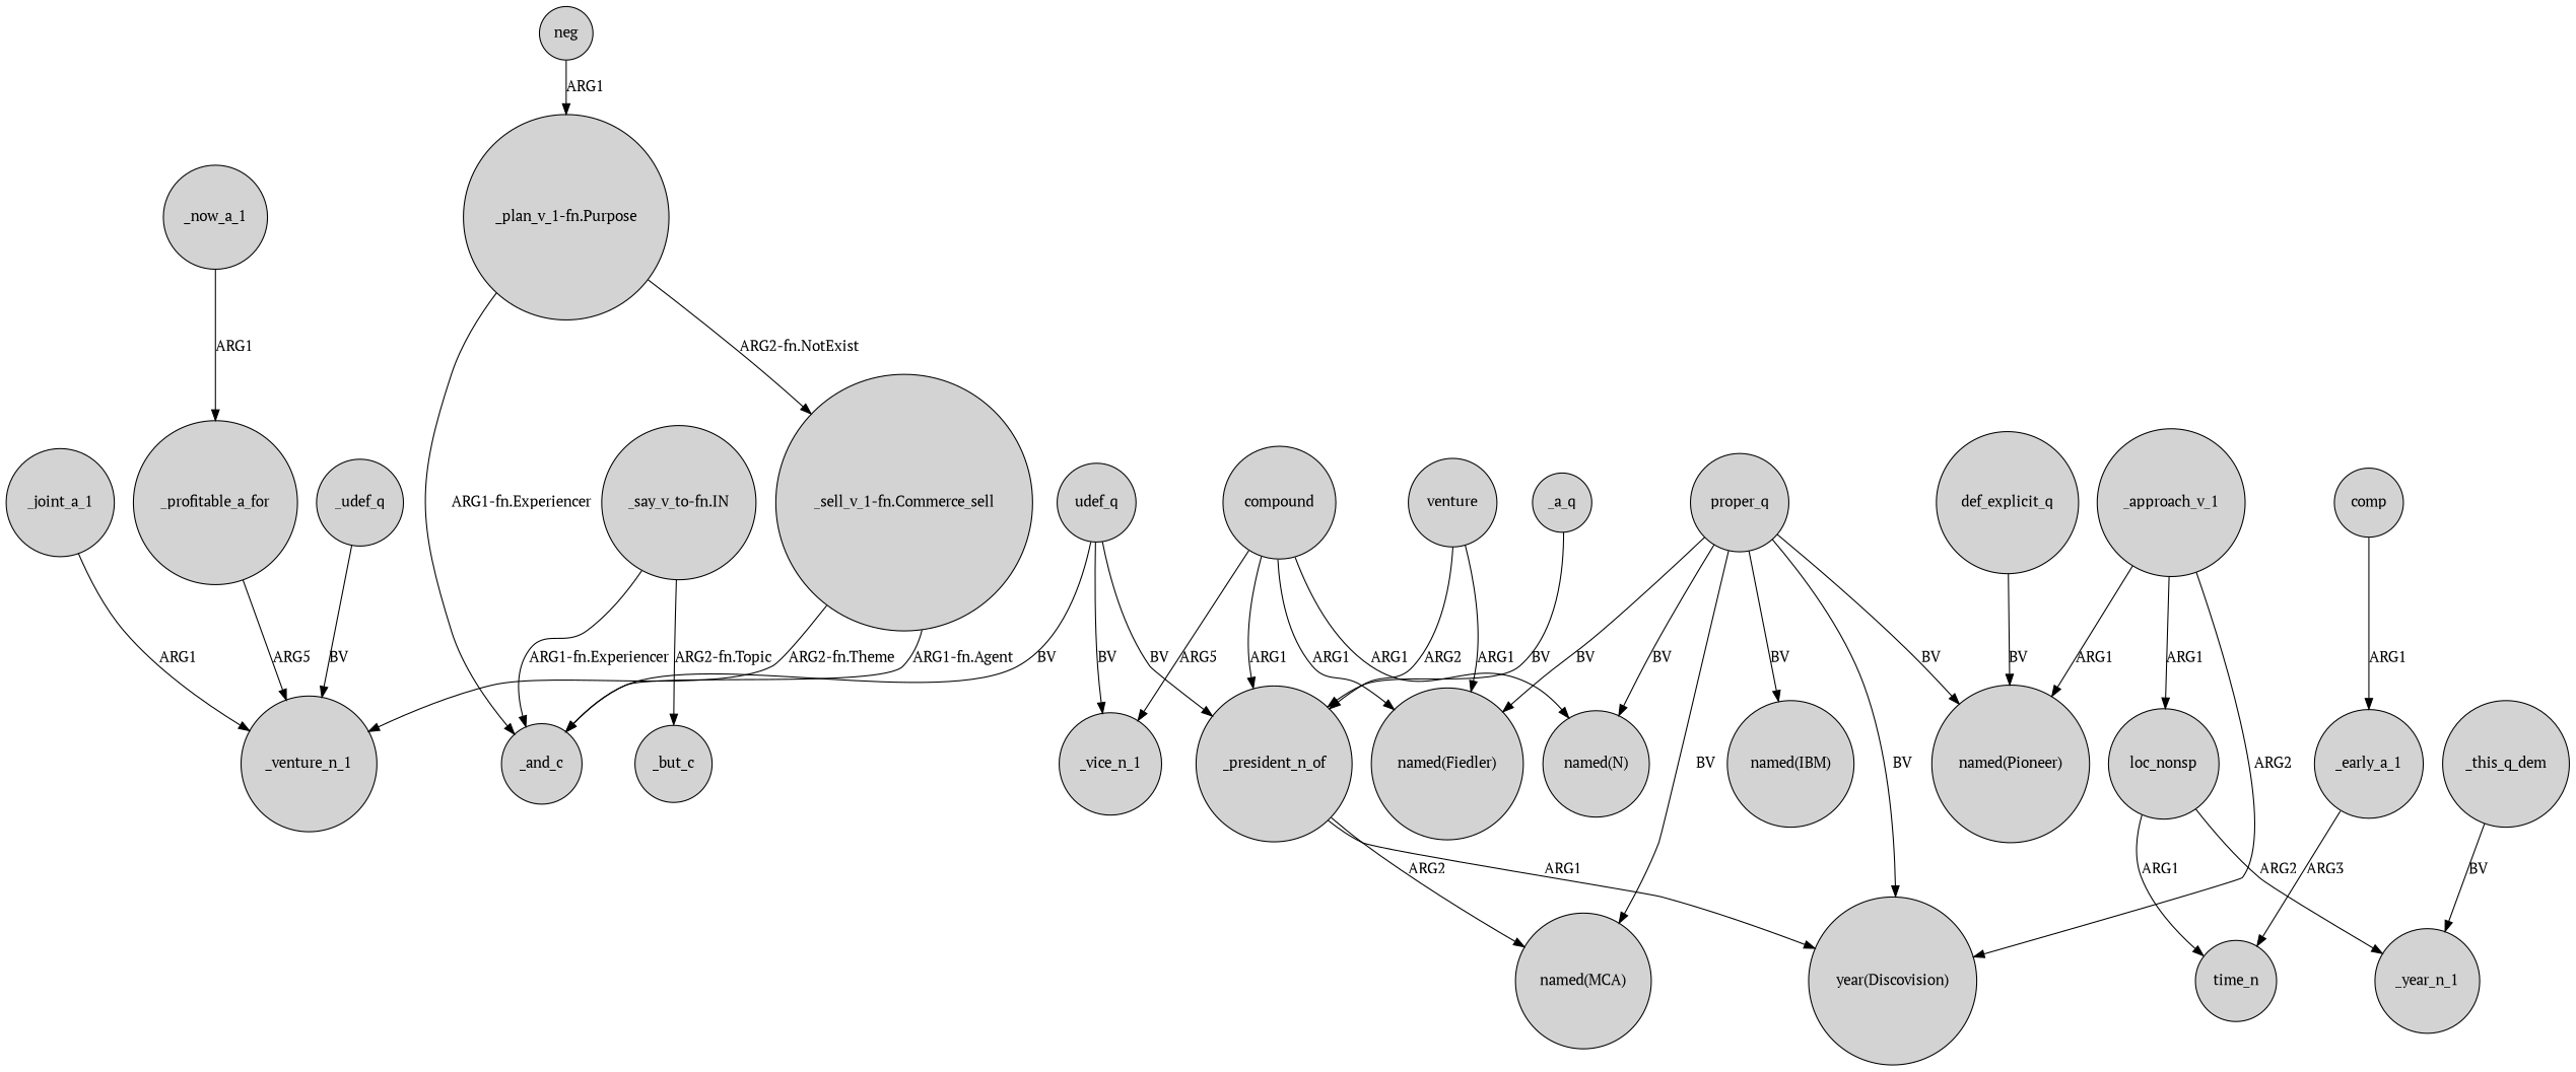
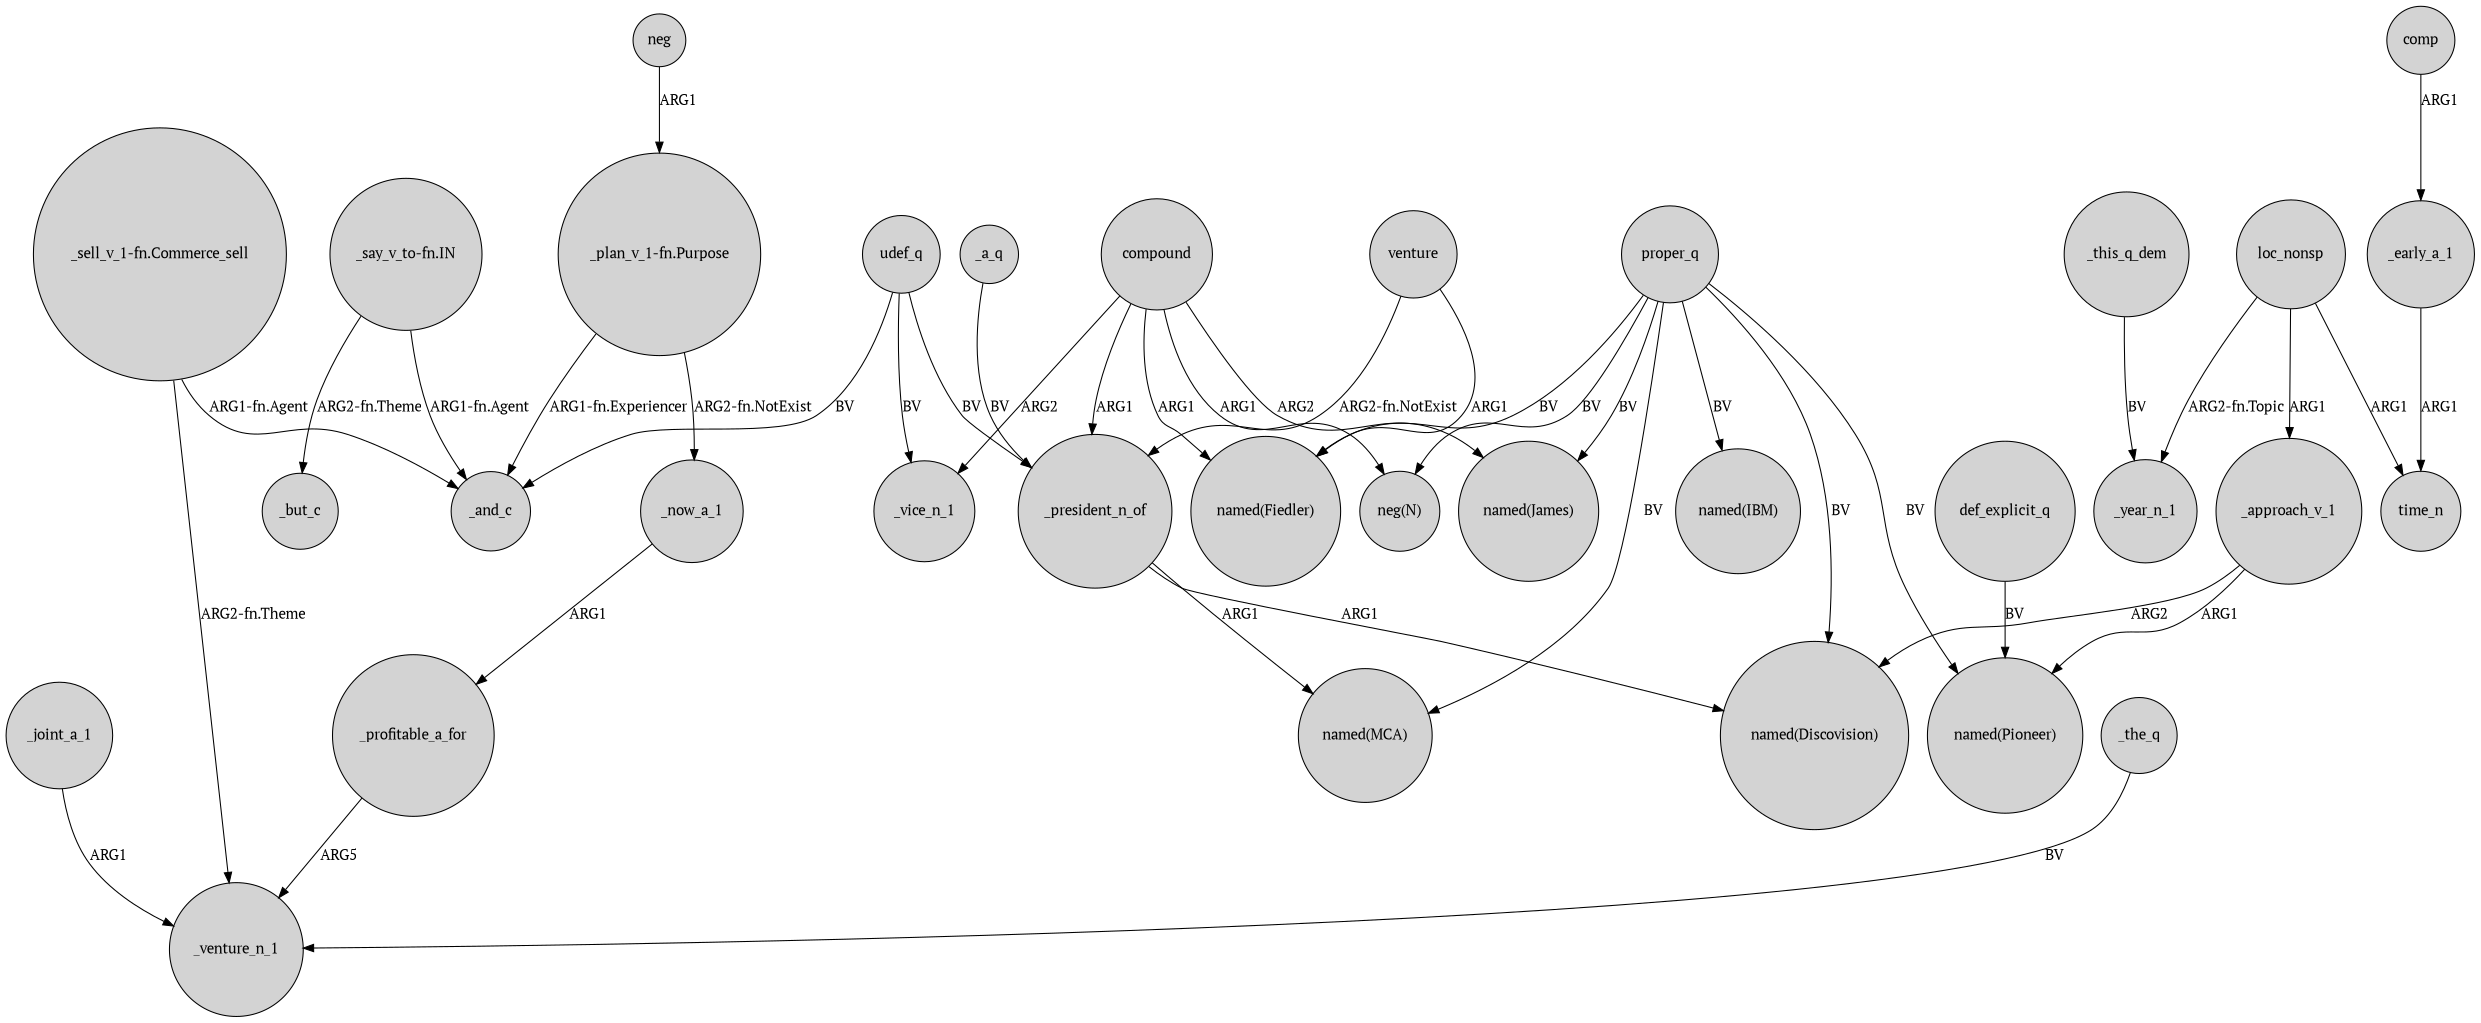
  digraph {
    fontname="PT Serif"
    node [fontname="PT Serif" shape=circle style=filled]
    edge [fontname="PT Serif"]
    _joint_a_1
    _venture_n_1
    proper_q
    "named(Pioneer)"
-   "named(N)"
+   "named(N)" [label="neg(N)"]
    "named(Fiedler)"
-   "named(Discovision)" [label="year(Discovision)"]
+   "named(Discovision)"
+   "named(James)"
    "named(IBM)"
    "named(MCA)"
    compound
    _vice_n_1
    _president_n_of
    n14 [label=venture]
    "_say_v_to-fn.IN"
    _and_c
    _but_c
    def_explicit_q
    _now_a_1
    _profitable_a_for
    _approach_v_1
    "_plan_v_1-fn.Purpose"
    "_sell_v_1-fn.Commerce_sell"
    loc_nonsp
    time_n
    _year_n_1
    neg
    udef_q
-   _the_q [label=_udef_q]
+   _the_q
    _a_q
    _early_a_1
    comp
    _this_q_dem
    _joint_a_1 -> _venture_n_1 [label=ARG1]
    proper_q -> "named(Pioneer)" [label=BV]
    proper_q -> "named(N)" [label=BV]
    proper_q -> "named(Fiedler)" [label=BV]
    proper_q -> "named(Discovision)" [label=BV]
+   proper_q -> "named(James)" [label=BV]
    proper_q -> "named(IBM)" [label=BV]
    proper_q -> "named(MCA)" [label=BV]
    compound -> "named(N)" [label=ARG1]
    compound -> "named(Fiedler)" [label=ARG1]
-   compound -> _vice_n_1 [label=ARG5]
+   compound -> "named(James)" [label=ARG2]
+   compound -> _vice_n_1 [label=ARG2]
    compound -> _president_n_of [label=ARG1]
    _president_n_of -> "named(Discovision)" [label=ARG1]
-   _president_n_of -> "named(MCA)" [label=ARG2]
+   _president_n_of -> "named(MCA)" [label=ARG1]
    n14 -> "named(Fiedler)" [label=ARG1]
-   n14 -> _president_n_of [label=ARG2]
-   "_say_v_to-fn.IN" -> _and_c [label="ARG1-fn.Experiencer"]
-   "_say_v_to-fn.IN" -> _but_c [label="ARG2-fn.Topic"]
+   n14 -> _president_n_of [label="ARG2-fn.NotExist"]
+   "_say_v_to-fn.IN" -> _and_c [label="ARG1-fn.Agent"]
+   "_say_v_to-fn.IN" -> _but_c [label="ARG2-fn.Theme"]
    def_explicit_q -> "named(Pioneer)" [label=BV]
    _now_a_1 -> _profitable_a_for [label=ARG1]
    _profitable_a_for -> _venture_n_1 [label=ARG5]
    _approach_v_1 -> "named(Pioneer)" [label=ARG1]
    _approach_v_1 -> "named(Discovision)" [label=ARG2]
    "_plan_v_1-fn.Purpose" -> _and_c [label="ARG1-fn.Experiencer"]
-   "_plan_v_1-fn.Purpose" -> "_sell_v_1-fn.Commerce_sell" [label="ARG2-fn.NotExist"]
+   "_plan_v_1-fn.Purpose" -> _now_a_1 [label="ARG2-fn.NotExist"]
    "_sell_v_1-fn.Commerce_sell" -> _venture_n_1 [label="ARG2-fn.Theme"]
    "_sell_v_1-fn.Commerce_sell" -> _and_c [label="ARG1-fn.Agent"]
-   _approach_v_1 -> loc_nonsp [label=ARG1]
+   loc_nonsp -> _approach_v_1 [label=ARG1]
    loc_nonsp -> time_n [label=ARG1]
-   loc_nonsp -> _year_n_1 [label=ARG2]
+   loc_nonsp -> _year_n_1 [label="ARG2-fn.Topic"]
    neg -> "_plan_v_1-fn.Purpose" [label=ARG1]
    udef_q -> _vice_n_1 [label=BV]
    udef_q -> _president_n_of [label=BV]
    udef_q -> _and_c [label=BV]
    _the_q -> _venture_n_1 [label=BV]
    _a_q -> _president_n_of [label=BV]
-   _early_a_1 -> time_n [label=ARG3]
+   _early_a_1 -> time_n [label=ARG1]
    comp -> _early_a_1 [label=ARG1]
    _this_q_dem -> _year_n_1 [label=BV]
  }
